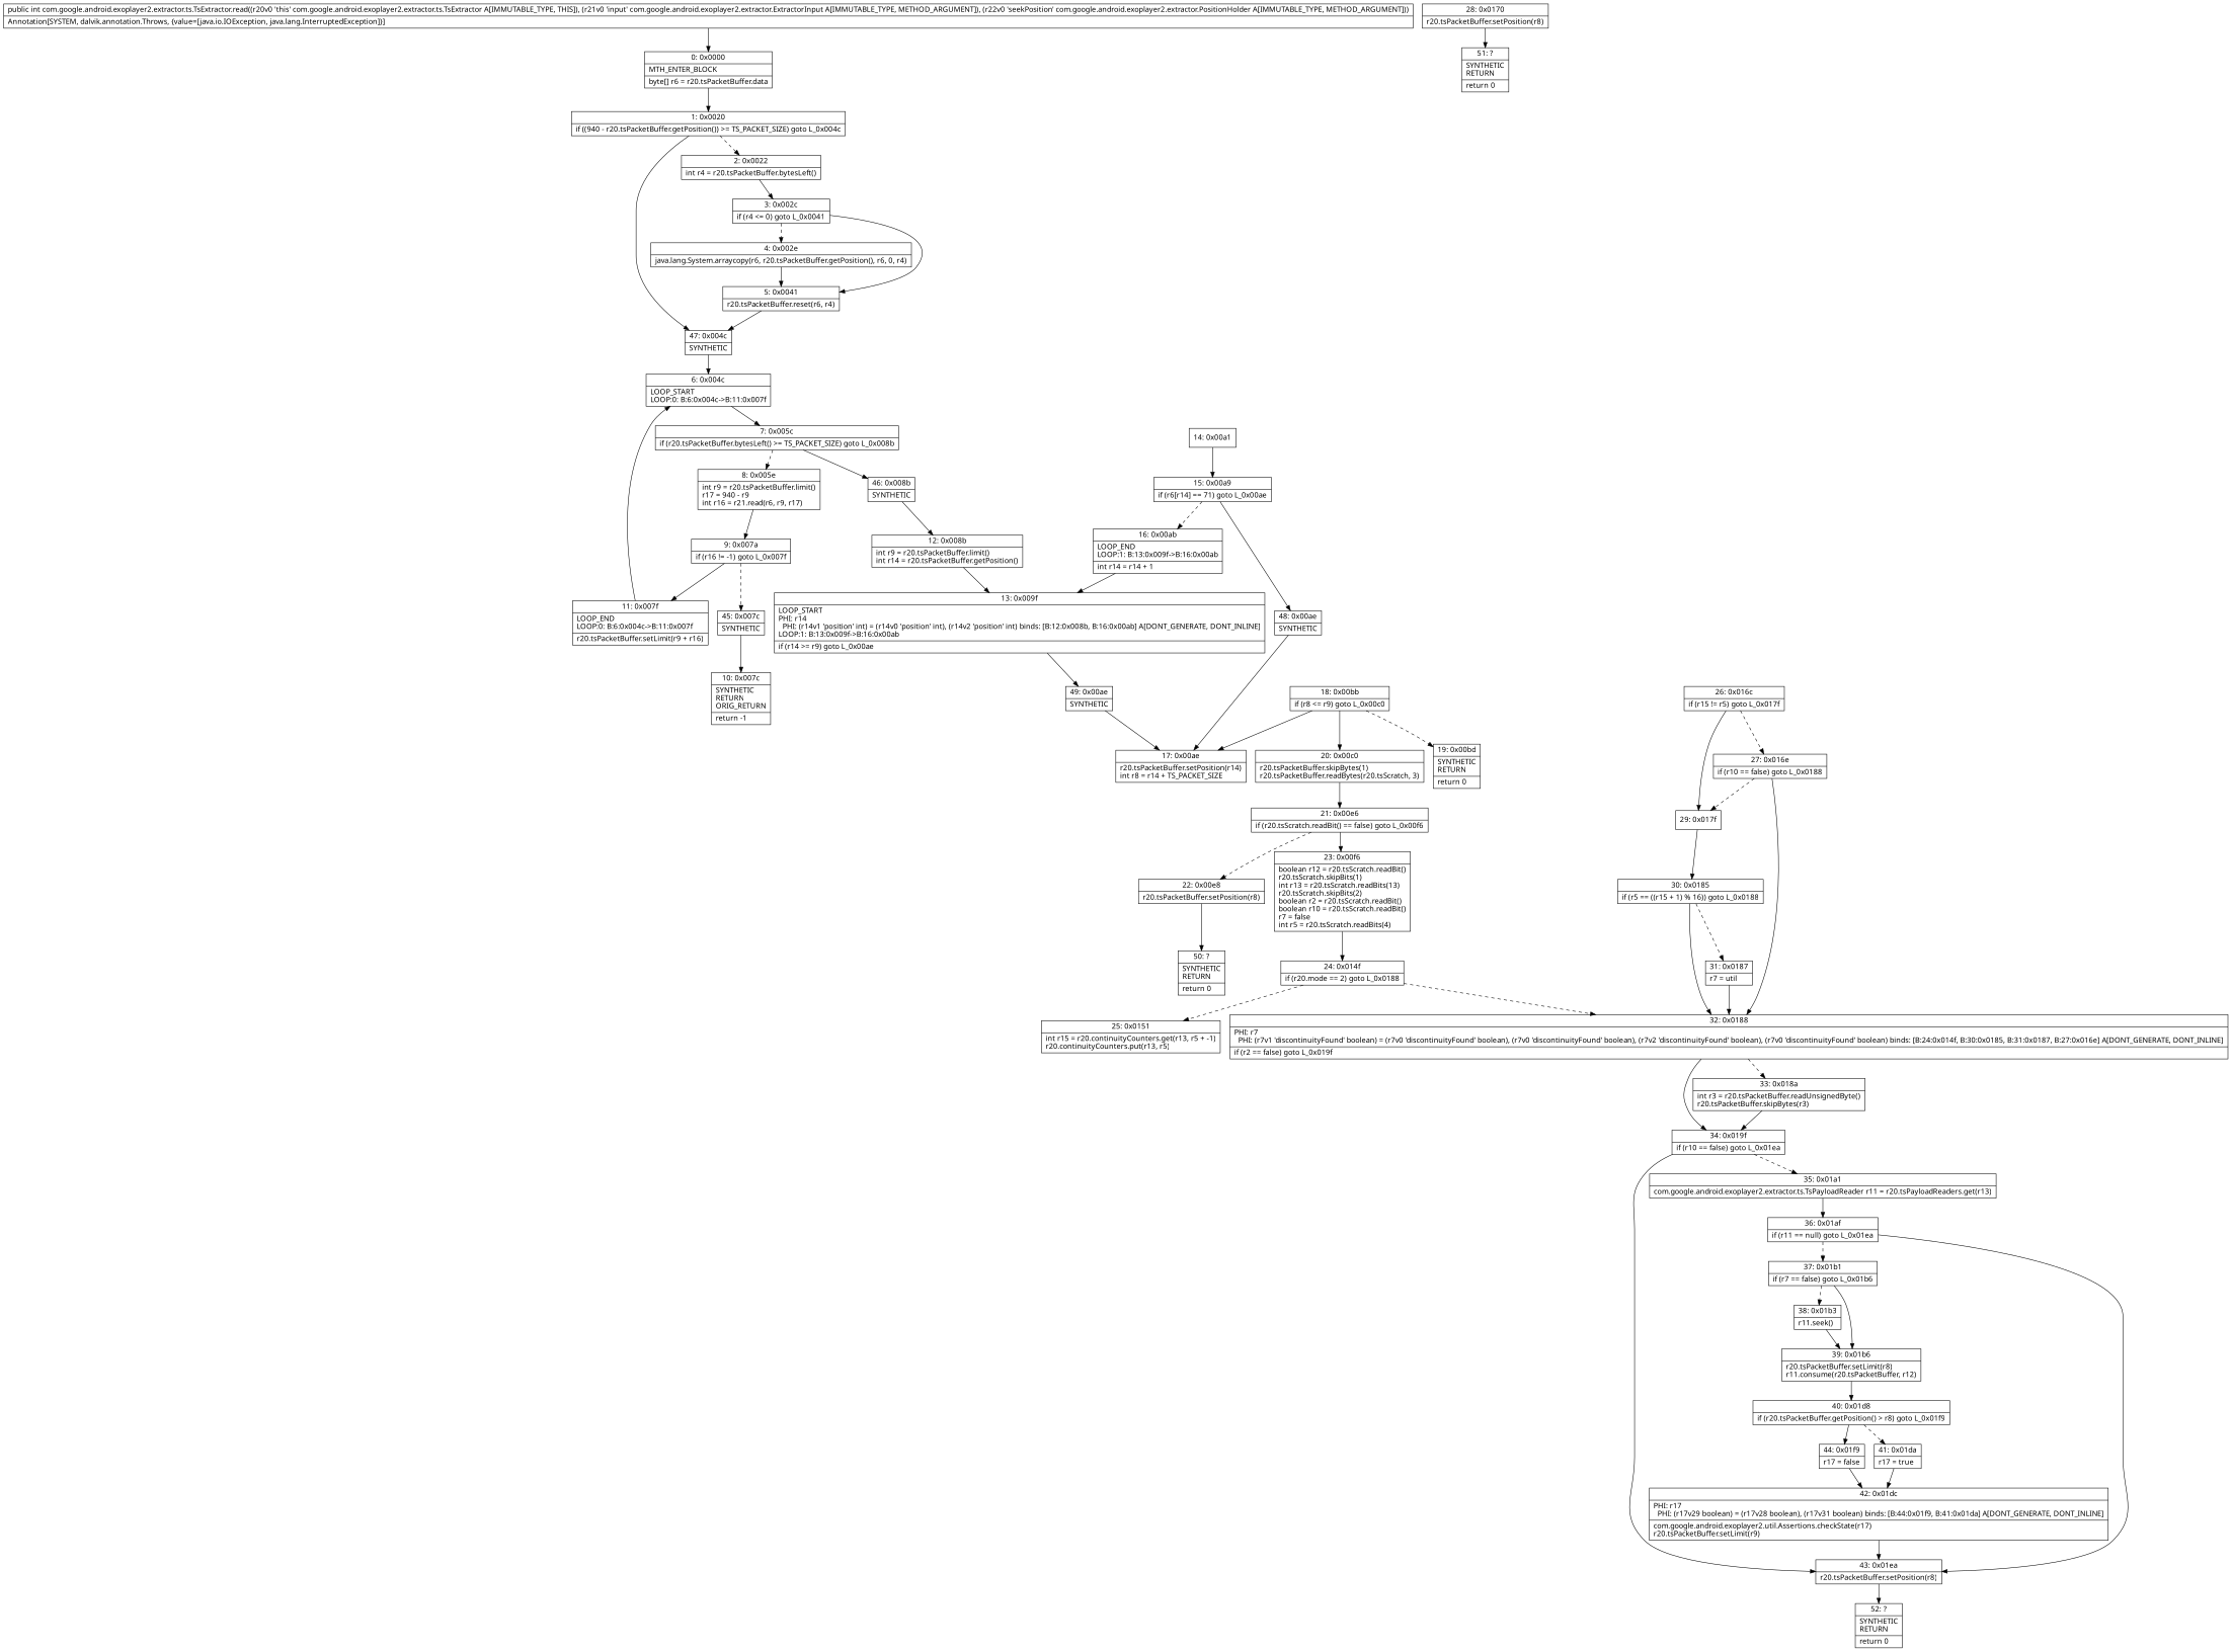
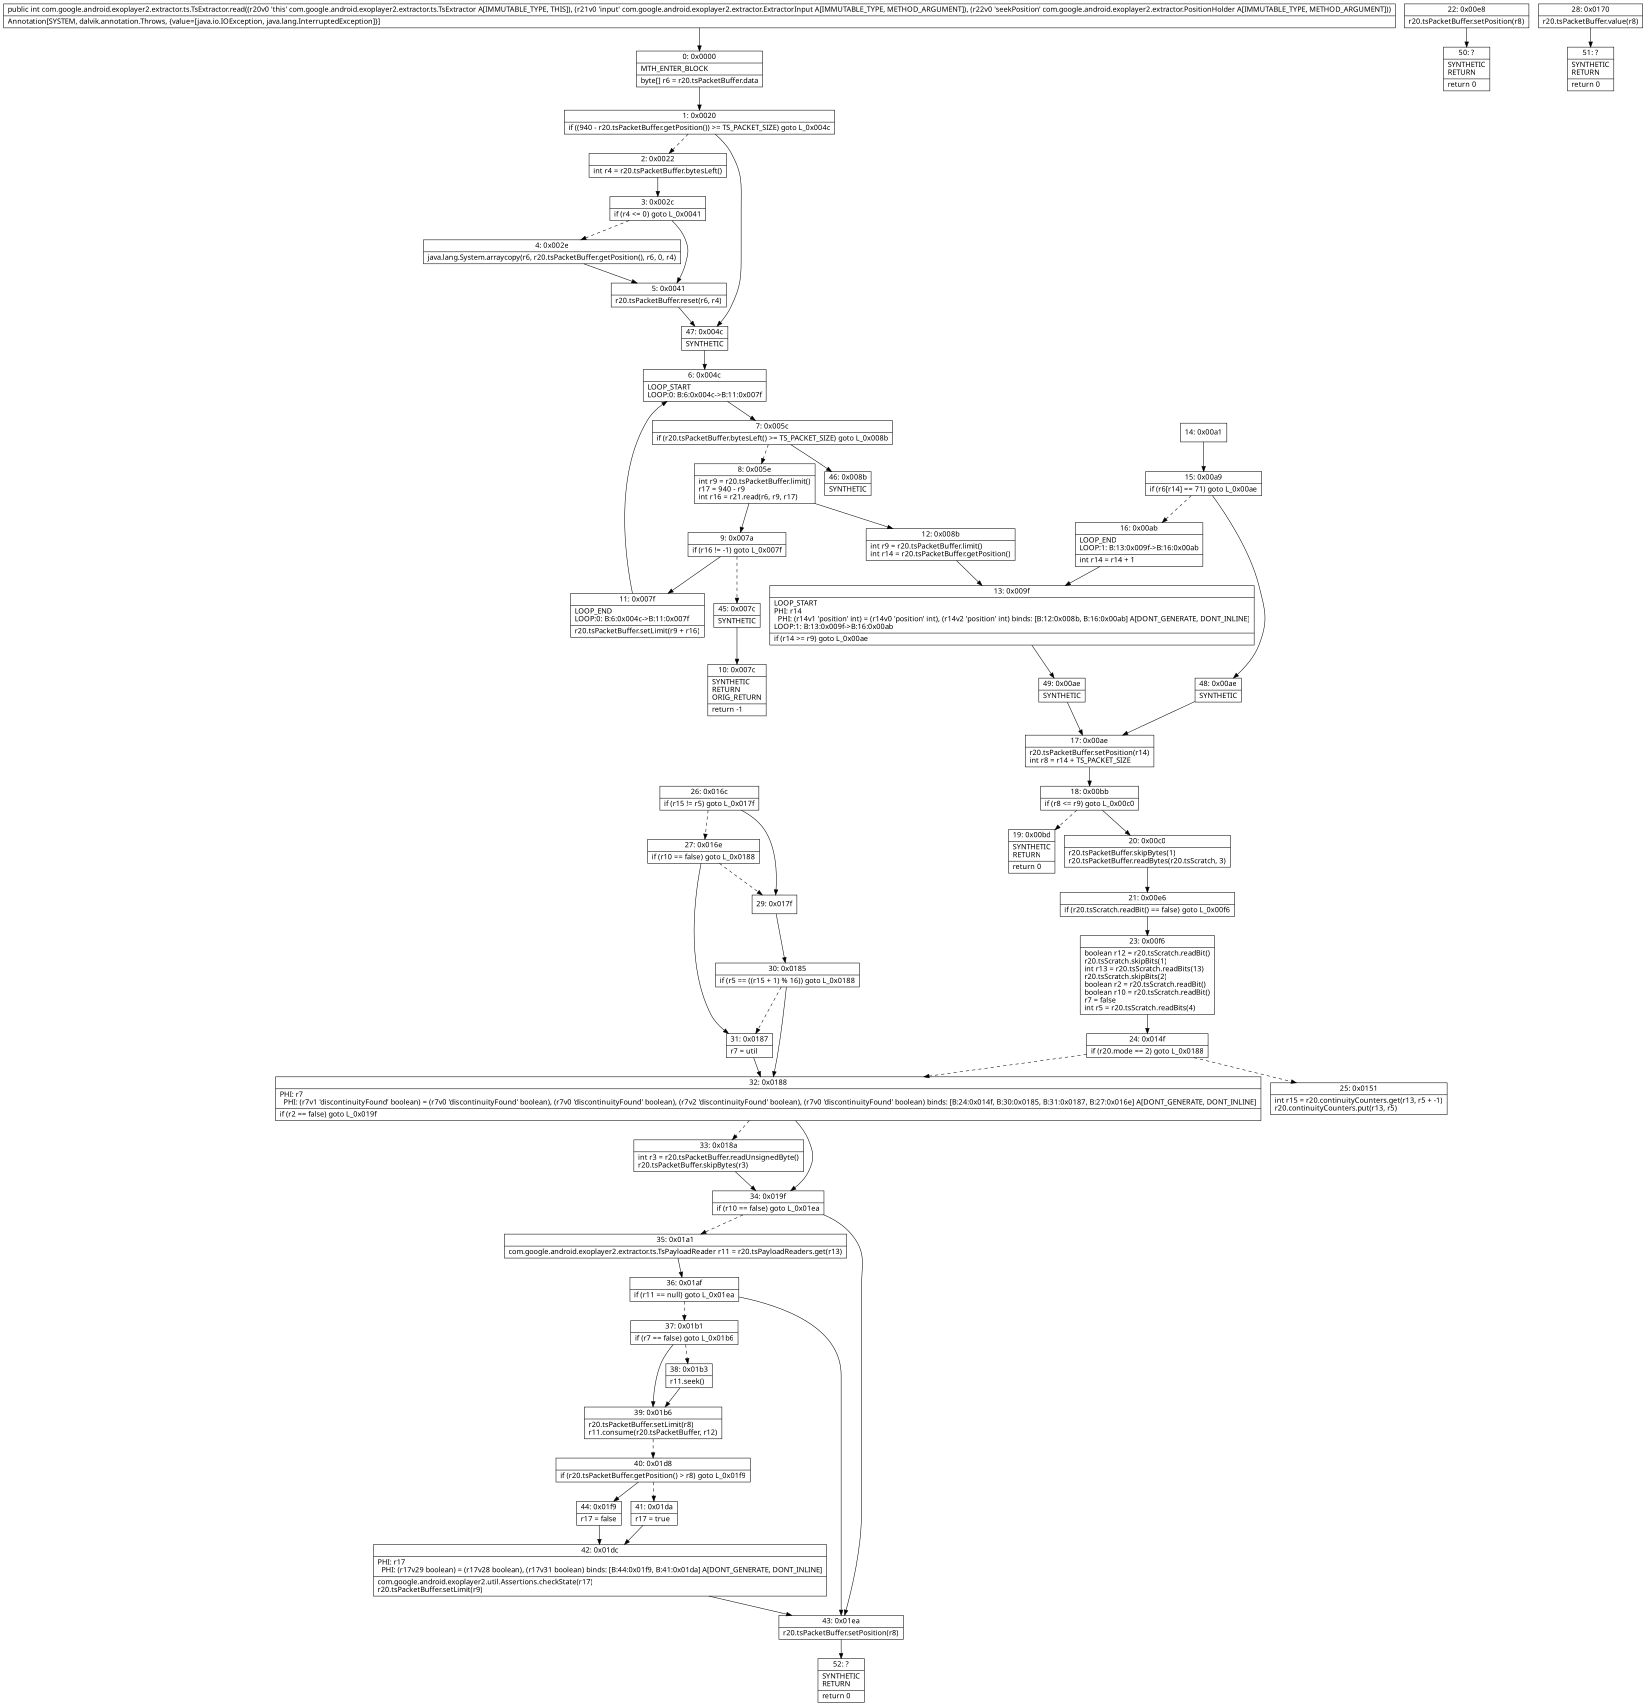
  digraph {
    fontname="Noto Sans"
    node [fontname="Noto Sans" shape=record]
    edge [fontname="Noto Sans"]
    n1 [label="{0\:\ 0x0000|MTH_ENTER_BLOCK\l|byte[] r6 = r20.tsPacketBuffer.data\l}"]
    n2 [label="{1\:\ 0x0020|if ((940 \- r20.tsPacketBuffer.getPosition()) \>= TS_PACKET_SIZE) goto L_0x004c\l}"]
    n3 [label="{2\:\ 0x0022|int r4 = r20.tsPacketBuffer.bytesLeft()\l}"]
    n4 [label="{47\:\ 0x004c|SYNTHETIC\l}"]
    n5 [label="{3\:\ 0x002c|if (r4 \<= 0) goto L_0x0041\l}"]
    n6 [label="{6\:\ 0x004c|LOOP_START\lLOOP:0: B:6:0x004c\-\>B:11:0x007f\l}"]
    n7 [label="{4\:\ 0x002e|java.lang.System.arraycopy(r6, r20.tsPacketBuffer.getPosition(), r6, 0, r4)\l}"]
    n8 [label="{5\:\ 0x0041|r20.tsPacketBuffer.reset(r6, r4)\l}"]
    n9 [label="{7\:\ 0x005c|if (r20.tsPacketBuffer.bytesLeft() \>= TS_PACKET_SIZE) goto L_0x008b\l}"]
    n10 [label="{8\:\ 0x005e|int r9 = r20.tsPacketBuffer.limit()\lr17 = 940 \- r9\lint r16 = r21.read(r6, r9, r17)\l}"]
    n11 [label="{46\:\ 0x008b|SYNTHETIC\l}"]
    n12 [label="{9\:\ 0x007a|if (r16 != \-1) goto L_0x007f\l}"]
    n13 [label="{12\:\ 0x008b|int r9 = r20.tsPacketBuffer.limit()\lint r14 = r20.tsPacketBuffer.getPosition()\l}"]
    n14 [label="{11\:\ 0x007f|LOOP_END\lLOOP:0: B:6:0x004c\-\>B:11:0x007f\l|r20.tsPacketBuffer.setLimit(r9 + r16)\l}"]
    n15 [label="{45\:\ 0x007c|SYNTHETIC\l}"]
    n16 [label="{10\:\ 0x007c|SYNTHETIC\lRETURN\lORIG_RETURN\l|return \-1\l}"]
    n17 [label="{13\:\ 0x009f|LOOP_START\lPHI: r14 \l  PHI: (r14v1 'position' int) = (r14v0 'position' int), (r14v2 'position' int) binds: [B:12:0x008b, B:16:0x00ab] A[DONT_GENERATE, DONT_INLINE]\lLOOP:1: B:13:0x009f\-\>B:16:0x00ab\l|if (r14 \>= r9) goto L_0x00ae\l}"]
    n18 [label="{49\:\ 0x00ae|SYNTHETIC\l}"]
    n19 [label="{14\:\ 0x00a1}"]
    n20 [label="{15\:\ 0x00a9|if (r6[r14] == 71) goto L_0x00ae\l}"]
    n21 [label="{17\:\ 0x00ae|r20.tsPacketBuffer.setPosition(r14)\lint r8 = r14 + TS_PACKET_SIZE\l}"]
    n22 [label="{16\:\ 0x00ab|LOOP_END\lLOOP:1: B:13:0x009f\-\>B:16:0x00ab\l|int r14 = r14 + 1\l}"]
    n23 [label="{48\:\ 0x00ae|SYNTHETIC\l}"]
    n24 [label="{18\:\ 0x00bb|if (r8 \<= r9) goto L_0x00c0\l}"]
    n25 [label="{19\:\ 0x00bd|SYNTHETIC\lRETURN\l|return 0\l}"]
    n26 [label="{20\:\ 0x00c0|r20.tsPacketBuffer.skipBytes(1)\lr20.tsPacketBuffer.readBytes(r20.tsScratch, 3)\l}"]
    n27 [label="{21\:\ 0x00e6|if (r20.tsScratch.readBit() == false) goto L_0x00f6\l}"]
    n28 [label="{22\:\ 0x00e8|r20.tsPacketBuffer.setPosition(r8)\l}"]
    n29 [label="{23\:\ 0x00f6|boolean r12 = r20.tsScratch.readBit()\lr20.tsScratch.skipBits(1)\lint r13 = r20.tsScratch.readBits(13)\lr20.tsScratch.skipBits(2)\lboolean r2 = r20.tsScratch.readBit()\lboolean r10 = r20.tsScratch.readBit()\lr7 = false\lint r5 = r20.tsScratch.readBits(4)\l}"]
    n30 [label="{50\:\ ?|SYNTHETIC\lRETURN\l|return 0\l}"]
    n31 [label="{24\:\ 0x014f|if (r20.mode == 2) goto L_0x0188\l}"]
    n32 [label="{25\:\ 0x0151|int r15 = r20.continuityCounters.get(r13, r5 + \-1)\lr20.continuityCounters.put(r13, r5)\l}"]
    n33 [label="{32\:\ 0x0188|PHI: r7 \l  PHI: (r7v1 'discontinuityFound' boolean) = (r7v0 'discontinuityFound' boolean), (r7v0 'discontinuityFound' boolean), (r7v2 'discontinuityFound' boolean), (r7v0 'discontinuityFound' boolean) binds: [B:24:0x014f, B:30:0x0185, B:31:0x0187, B:27:0x016e] A[DONT_GENERATE, DONT_INLINE]\l|if (r2 == false) goto L_0x019f\l}"]
    n34 [label="{33\:\ 0x018a|int r3 = r20.tsPacketBuffer.readUnsignedByte()\lr20.tsPacketBuffer.skipBytes(r3)\l}"]
    n35 [label="{34\:\ 0x019f|if (r10 == false) goto L_0x01ea\l}"]
    n36 [label="{26\:\ 0x016c|if (r15 != r5) goto L_0x017f\l}"]
    n37 [label="{27\:\ 0x016e|if (r10 == false) goto L_0x0188\l}"]
    n38 [label="{29\:\ 0x017f}"]
    n39 [label="{30\:\ 0x0185|if (r5 == ((r15 + 1) % 16)) goto L_0x0188\l}"]
-   n40 [label="{28\:\ 0x0170|r20.tsPacketBuffer.setPosition(r8)\l}"]
+   n40 [label="{28\:\ 0x0170|r20.tsPacketBuffer.value(r8)\l}"]
    n41 [label="{51\:\ ?|SYNTHETIC\lRETURN\l|return 0\l}"]
    n42 [label="{31\:\ 0x0187|r7 = util\l}"]
    n43 [label="{35\:\ 0x01a1|com.google.android.exoplayer2.extractor.ts.TsPayloadReader r11 = r20.tsPayloadReaders.get(r13)\l}"]
    n44 [label="{43\:\ 0x01ea|r20.tsPacketBuffer.setPosition(r8)\l}"]
    n45 [label="{36\:\ 0x01af|if (r11 == null) goto L_0x01ea\l}"]
    n46 [label="{52\:\ ?|SYNTHETIC\lRETURN\l|return 0\l}"]
    n47 [label="{37\:\ 0x01b1|if (r7 == false) goto L_0x01b6\l}"]
    n48 [label="{38\:\ 0x01b3|r11.seek()\l}"]
    n49 [label="{39\:\ 0x01b6|r20.tsPacketBuffer.setLimit(r8)\lr11.consume(r20.tsPacketBuffer, r12)\l}"]
    n50 [label="{40\:\ 0x01d8|if (r20.tsPacketBuffer.getPosition() \> r8) goto L_0x01f9\l}"]
    n51 [label="{41\:\ 0x01da|r17 = true\l}"]
    n52 [label="{44\:\ 0x01f9|r17 = false\l}"]
    n53 [label="{42\:\ 0x01dc|PHI: r17 \l  PHI: (r17v29 boolean) = (r17v28 boolean), (r17v31 boolean) binds: [B:44:0x01f9, B:41:0x01da] A[DONT_GENERATE, DONT_INLINE]\l|com.google.android.exoplayer2.util.Assertions.checkState(r17)\lr20.tsPacketBuffer.setLimit(r9)\l}"]
    n54 [label="{public int com.google.android.exoplayer2.extractor.ts.TsExtractor.read((r20v0 'this' com.google.android.exoplayer2.extractor.ts.TsExtractor A[IMMUTABLE_TYPE, THIS]), (r21v0 'input' com.google.android.exoplayer2.extractor.ExtractorInput A[IMMUTABLE_TYPE, METHOD_ARGUMENT]), (r22v0 'seekPosition' com.google.android.exoplayer2.extractor.PositionHolder A[IMMUTABLE_TYPE, METHOD_ARGUMENT]))  | Annotation[SYSTEM, dalvik.annotation.Throws, \{value=[java.io.IOException, java.lang.InterruptedException]\}]\l}"]
    n1 -> n2
    n2 -> n3 [style=dashed]
    n2 -> n4
    n3 -> n5
    n4 -> n6
    n5 -> n7 [style=dashed]
    n5 -> n8
    n6 -> n9
    n7 -> n8
    n8 -> n4
    n9 -> n10 [style=dashed]
    n9 -> n11
    n10 -> n12
-   n11 -> n13
+   n10 -> n13
    n12 -> n14
    n12 -> n15 [style=dashed]
    n13 -> n17
    n14 -> n6
    n15 -> n16
    n17 -> n18
    n18 -> n21
    n19 -> n20
    n20 -> n22 [style=dashed]
    n20 -> n23
-   n24 -> n21
+   n21 -> n24
    n22 -> n17
    n23 -> n21
    n24 -> n25 [style=dashed]
    n24 -> n26
    n26 -> n27
-   n27 -> n28 [style=dashed]
    n27 -> n29
    n28 -> n30
    n29 -> n31
    n31 -> n32 [style=dashed]
    n31 -> n33 [style=dashed]
    n33 -> n34 [style=dashed]
    n33 -> n35
    n34 -> n35
    n35 -> n43 [style=dashed]
    n35 -> n44
    n36 -> n37 [style=dashed]
    n36 -> n38
-   n37 -> n33
+   n37 -> n42
    n37 -> n38 [style=dashed]
    n38 -> n39
    n39 -> n33
    n39 -> n42 [style=dashed]
    n40 -> n41
    n42 -> n33
    n43 -> n45
    n44 -> n46
    n45 -> n44
    n45 -> n47 [style=dashed]
    n47 -> n48 [style=dashed]
    n47 -> n49
    n48 -> n49
-   n49 -> n50
+   n49 -> n50 [style=dashed]
    n50 -> n51 [style=dashed]
    n50 -> n52
    n51 -> n53
    n52 -> n53
    n53 -> n44
    n54 -> n1
  }
